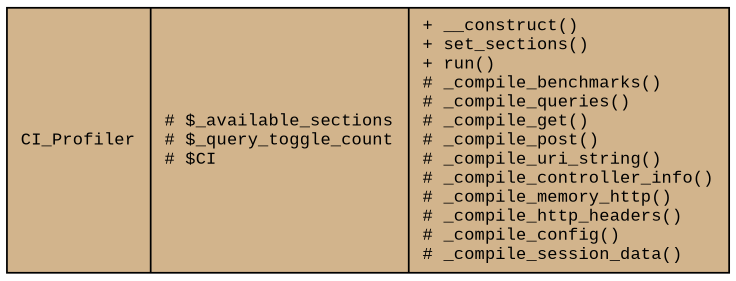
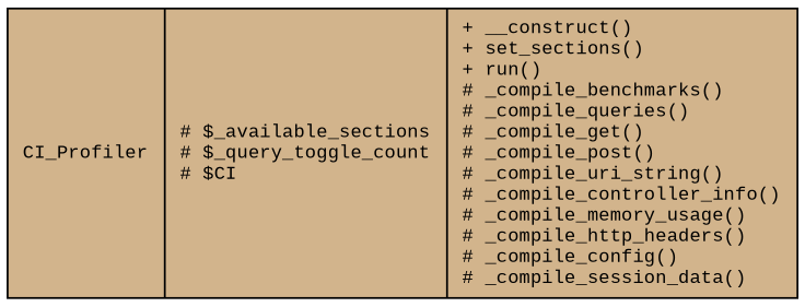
  digraph {
    rankdir=LR
    fontname="Liberation Mono"
-   n1 [color=black fillcolor=tan fontcolor=black fontname="Liberation Mono" fontsize=10 height=0.2 label="{CI_Profiler\n|# $_available_sections\l# $_query_toggle_count\l# $CI\l|+ __construct()\l+ set_sections()\l+ run()\l# _compile_benchmarks()\l# _compile_queries()\l# _compile_get()\l# _compile_post()\l# _compile_uri_string()\l# _compile_controller_info()\l# _compile_memory_http()\l# _compile_http_headers()\l# _compile_config()\l# _compile_session_data()\l}" shape=record style=filled width=0.4]
+   n1 [color=black fillcolor=tan fontcolor=black fontname="Liberation Mono" fontsize=10 height=0.2 label="{CI_Profiler\n|# $_available_sections\l# $_query_toggle_count\l# $CI\l|+ __construct()\l+ set_sections()\l+ run()\l# _compile_benchmarks()\l# _compile_queries()\l# _compile_get()\l# _compile_post()\l# _compile_uri_string()\l# _compile_controller_info()\l# _compile_memory_usage()\l# _compile_http_headers()\l# _compile_config()\l# _compile_session_data()\l}" shape=record style=filled width=0.4]
  }
